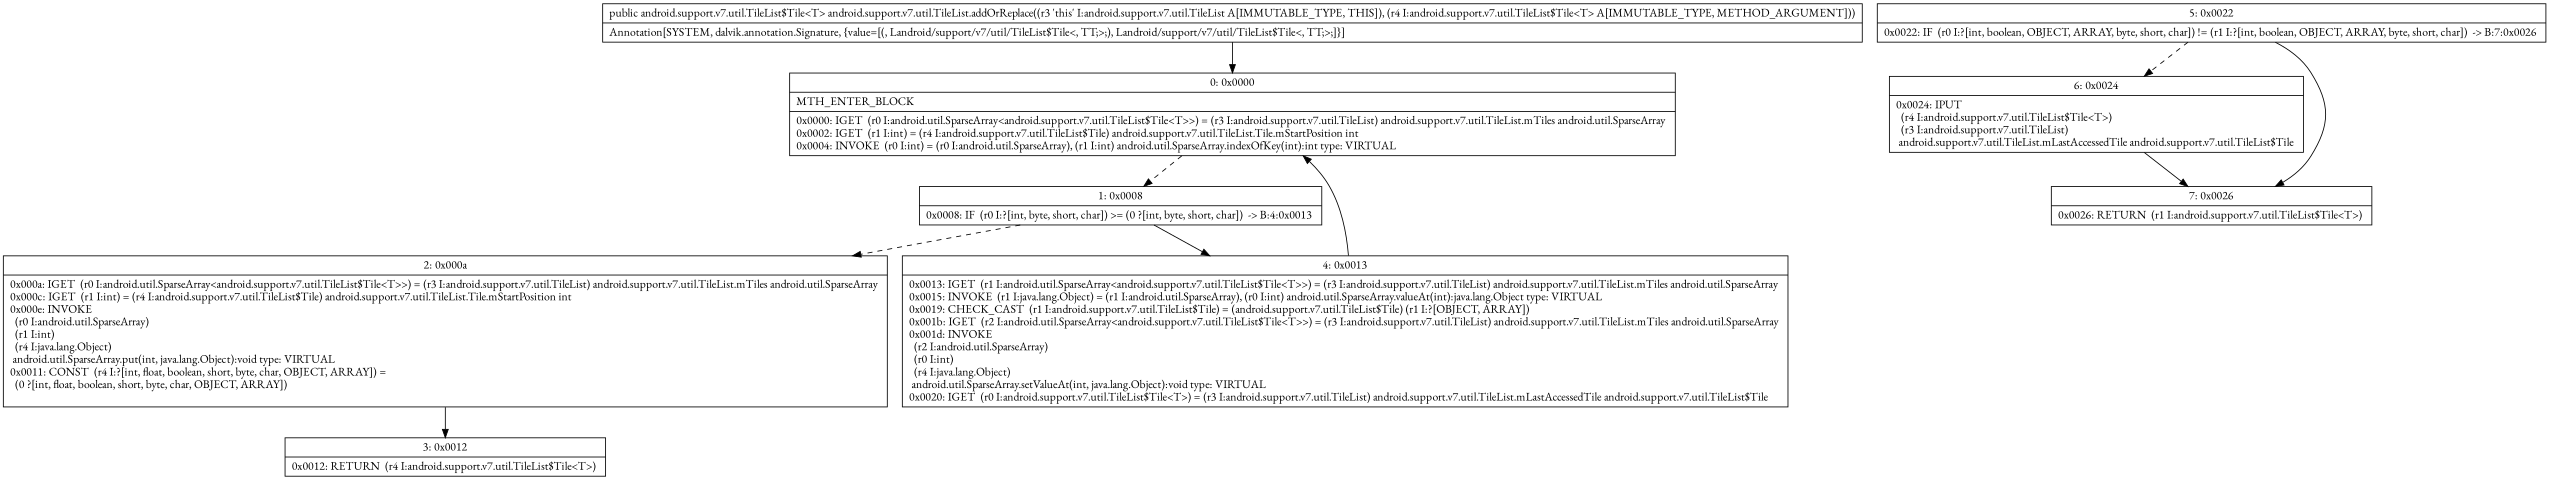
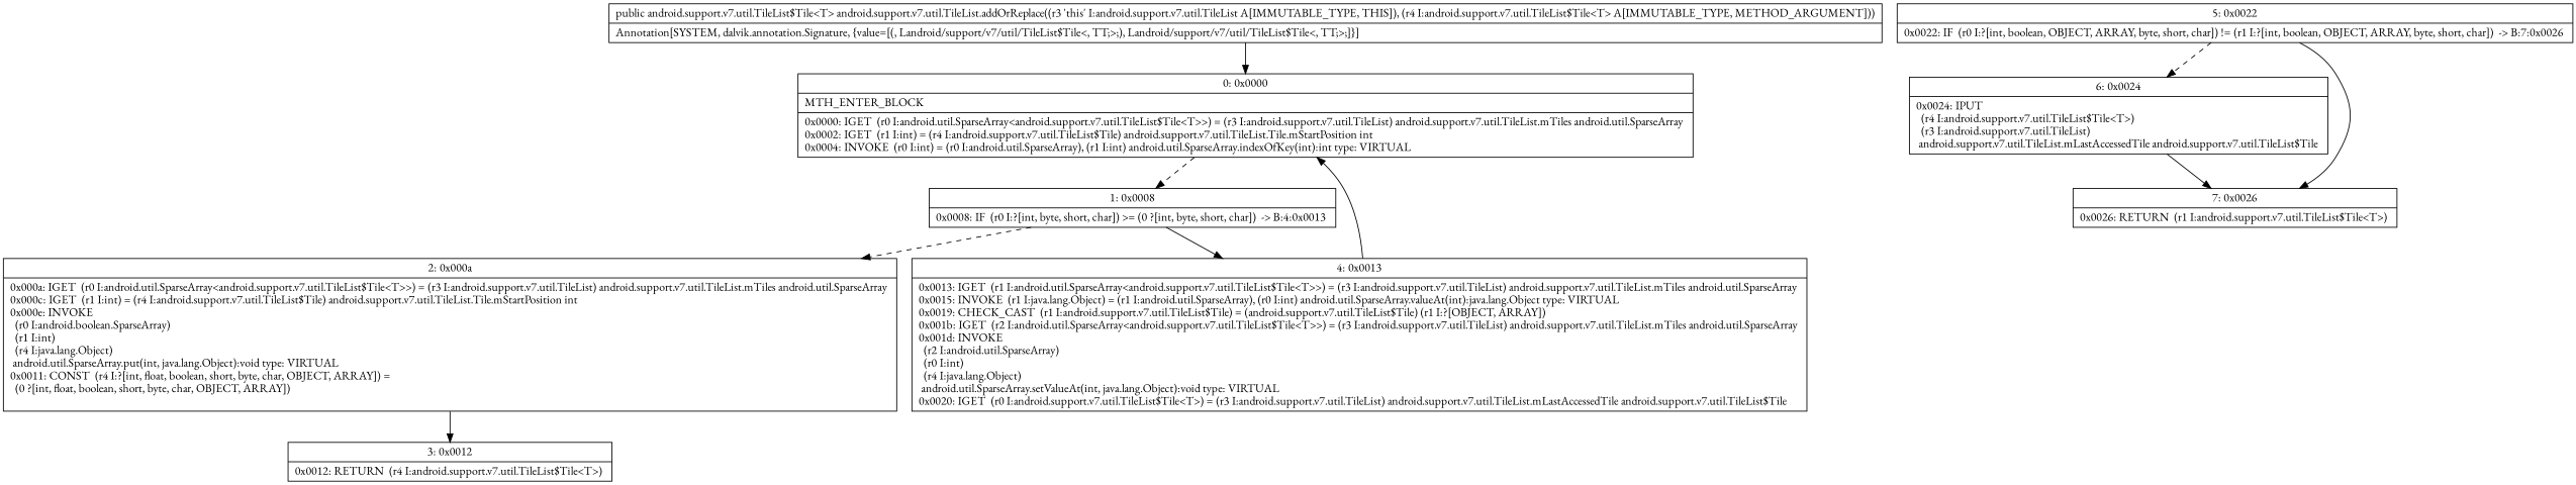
  digraph {
    fontname="EB Garamond"
    node [fontname="EB Garamond" shape=record]
    edge [fontname="EB Garamond"]
    n1 [label="{0\:\ 0x0000|MTH_ENTER_BLOCK\l|0x0000: IGET  (r0 I:android.util.SparseArray\<android.support.v7.util.TileList$Tile\<T\>\>) = (r3 I:android.support.v7.util.TileList) android.support.v7.util.TileList.mTiles android.util.SparseArray \l0x0002: IGET  (r1 I:int) = (r4 I:android.support.v7.util.TileList$Tile) android.support.v7.util.TileList.Tile.mStartPosition int \l0x0004: INVOKE  (r0 I:int) = (r0 I:android.util.SparseArray), (r1 I:int) android.util.SparseArray.indexOfKey(int):int type: VIRTUAL \l}"]
    n2 [label="{1\:\ 0x0008|0x0008: IF  (r0 I:?[int, byte, short, char]) \>= (0 ?[int, byte, short, char])  \-\> B:4:0x0013 \l}"]
-   n3 [label="{2\:\ 0x000a|0x000a: IGET  (r0 I:android.util.SparseArray\<android.support.v7.util.TileList$Tile\<T\>\>) = (r3 I:android.support.v7.util.TileList) android.support.v7.util.TileList.mTiles android.util.SparseArray \l0x000c: IGET  (r1 I:int) = (r4 I:android.support.v7.util.TileList$Tile) android.support.v7.util.TileList.Tile.mStartPosition int \l0x000e: INVOKE  \l  (r0 I:android.util.SparseArray)\l  (r1 I:int)\l  (r4 I:java.lang.Object)\l android.util.SparseArray.put(int, java.lang.Object):void type: VIRTUAL \l0x0011: CONST  (r4 I:?[int, float, boolean, short, byte, char, OBJECT, ARRAY]) = \l  (0 ?[int, float, boolean, short, byte, char, OBJECT, ARRAY])\l \l}"]
+   n3 [label="{2\:\ 0x000a|0x000a: IGET  (r0 I:android.util.SparseArray\<android.support.v7.util.TileList$Tile\<T\>\>) = (r3 I:android.support.v7.util.TileList) android.support.v7.util.TileList.mTiles android.util.SparseArray \l0x000c: IGET  (r1 I:int) = (r4 I:android.support.v7.util.TileList$Tile) android.support.v7.util.TileList.Tile.mStartPosition int \l0x000e: INVOKE  \l  (r0 I:android.boolean.SparseArray)\l  (r1 I:int)\l  (r4 I:java.lang.Object)\l android.util.SparseArray.put(int, java.lang.Object):void type: VIRTUAL \l0x0011: CONST  (r4 I:?[int, float, boolean, short, byte, char, OBJECT, ARRAY]) = \l  (0 ?[int, float, boolean, short, byte, char, OBJECT, ARRAY])\l \l}"]
    n4 [label="{4\:\ 0x0013|0x0013: IGET  (r1 I:android.util.SparseArray\<android.support.v7.util.TileList$Tile\<T\>\>) = (r3 I:android.support.v7.util.TileList) android.support.v7.util.TileList.mTiles android.util.SparseArray \l0x0015: INVOKE  (r1 I:java.lang.Object) = (r1 I:android.util.SparseArray), (r0 I:int) android.util.SparseArray.valueAt(int):java.lang.Object type: VIRTUAL \l0x0019: CHECK_CAST  (r1 I:android.support.v7.util.TileList$Tile) = (android.support.v7.util.TileList$Tile) (r1 I:?[OBJECT, ARRAY]) \l0x001b: IGET  (r2 I:android.util.SparseArray\<android.support.v7.util.TileList$Tile\<T\>\>) = (r3 I:android.support.v7.util.TileList) android.support.v7.util.TileList.mTiles android.util.SparseArray \l0x001d: INVOKE  \l  (r2 I:android.util.SparseArray)\l  (r0 I:int)\l  (r4 I:java.lang.Object)\l android.util.SparseArray.setValueAt(int, java.lang.Object):void type: VIRTUAL \l0x0020: IGET  (r0 I:android.support.v7.util.TileList$Tile\<T\>) = (r3 I:android.support.v7.util.TileList) android.support.v7.util.TileList.mLastAccessedTile android.support.v7.util.TileList$Tile \l}"]
    n5 [label="{3\:\ 0x0012|0x0012: RETURN  (r4 I:android.support.v7.util.TileList$Tile\<T\>) \l}"]
    n6 [label="{5\:\ 0x0022|0x0022: IF  (r0 I:?[int, boolean, OBJECT, ARRAY, byte, short, char]) != (r1 I:?[int, boolean, OBJECT, ARRAY, byte, short, char])  \-\> B:7:0x0026 \l}"]
    n7 [label="{6\:\ 0x0024|0x0024: IPUT  \l  (r4 I:android.support.v7.util.TileList$Tile\<T\>)\l  (r3 I:android.support.v7.util.TileList)\l android.support.v7.util.TileList.mLastAccessedTile android.support.v7.util.TileList$Tile \l}"]
    n8 [label="{7\:\ 0x0026|0x0026: RETURN  (r1 I:android.support.v7.util.TileList$Tile\<T\>) \l}"]
    n9 [label="{public android.support.v7.util.TileList$Tile\<T\> android.support.v7.util.TileList.addOrReplace((r3 'this' I:android.support.v7.util.TileList A[IMMUTABLE_TYPE, THIS]), (r4 I:android.support.v7.util.TileList$Tile\<T\> A[IMMUTABLE_TYPE, METHOD_ARGUMENT]))  | Annotation[SYSTEM, dalvik.annotation.Signature, \{value=[(, Landroid\/support\/v7\/util\/TileList$Tile\<, TT;\>;), Landroid\/support\/v7\/util\/TileList$Tile\<, TT;\>;]\}]\l}"]
    n1 -> n2 [style=dashed]
    n2 -> n3 [style=dashed]
    n2 -> n4
    n3 -> n5
    n4 -> n1
    n6 -> n7 [style=dashed]
    n6 -> n8
    n7 -> n8
    n9 -> n1
  }
